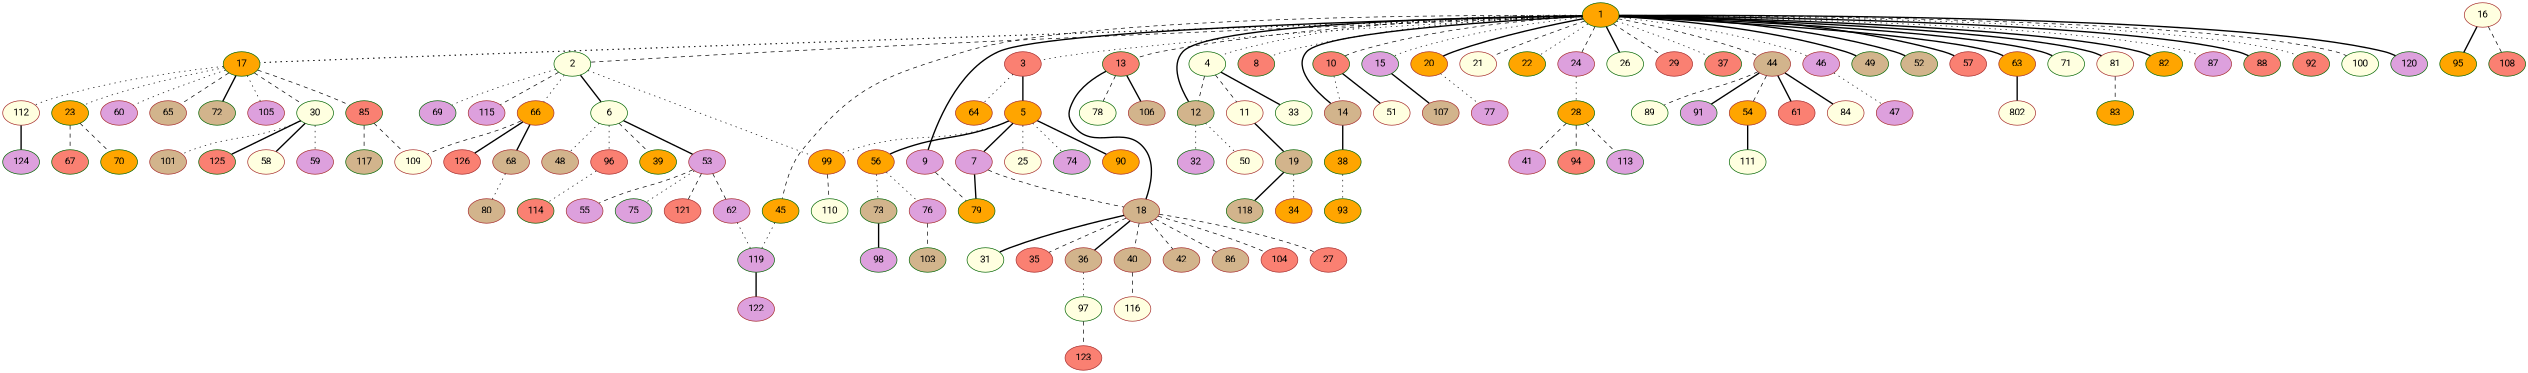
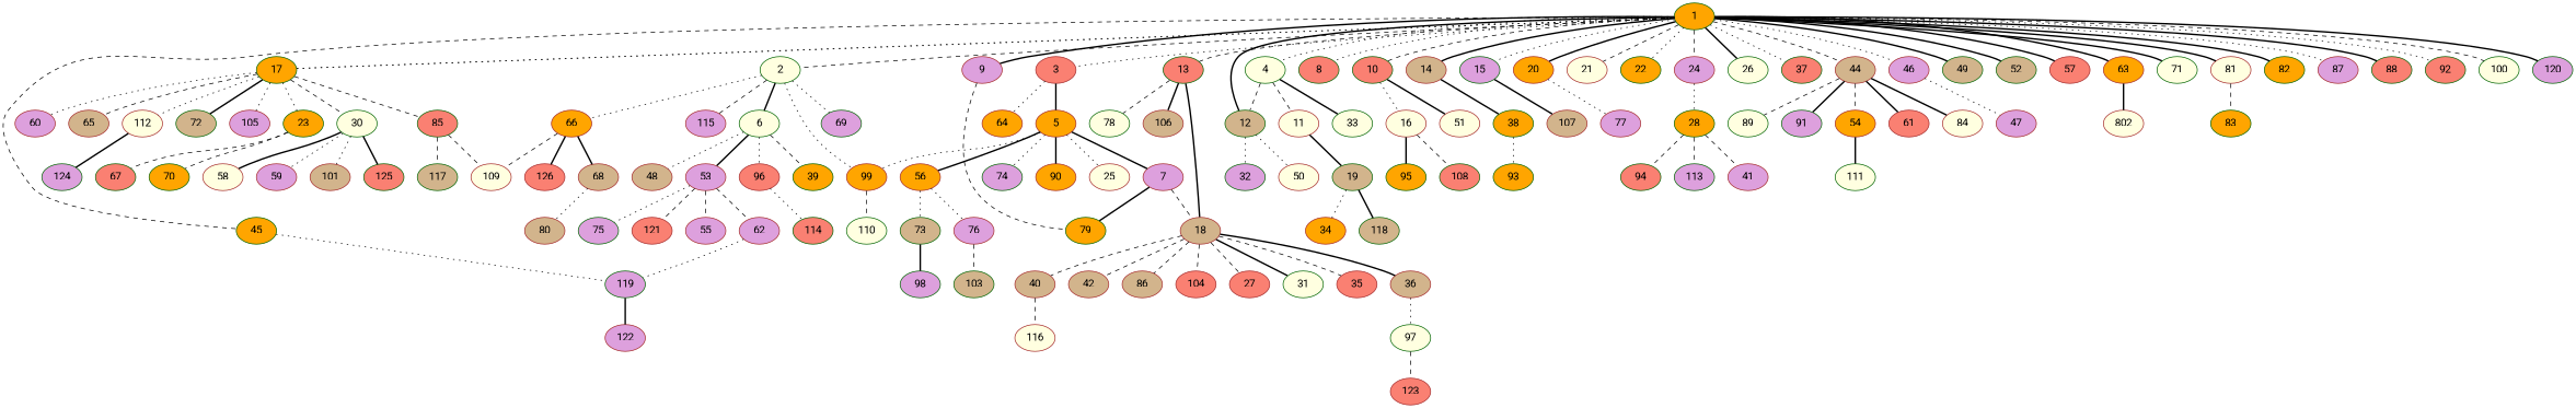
  graph {
    fontname=Roboto
    node [color=brown fillcolor=plum fontname=Roboto style=filled]
    edge [fontname=Roboto style=bold]
    1 [color=darkgreen fillcolor=orange]
    2 [color=darkgreen fillcolor=lightyellow]
    3 [fillcolor=salmon]
    4 [color=darkgreen fillcolor=lightyellow]
    8 [color=darkgreen fillcolor=salmon]
    9
    10 [color=darkgreen fillcolor=salmon]
    12 [color=darkgreen fillcolor=tan]
    13 [color=darkgreen fillcolor=salmon]
    14 [fillcolor=tan]
    15 [color=darkgreen]
    17 [color=darkgreen fillcolor=orange]
    20 [fillcolor=orange]
    21 [fillcolor=lightyellow]
    22 [color=darkgreen fillcolor=orange]
    24
    26 [color=darkgreen fillcolor=lightyellow]
-   29 [fillcolor=salmon]
    37 [color=darkgreen fillcolor=salmon]
    44 [fillcolor=tan]
    45 [color=darkgreen fillcolor=orange]
    46
    49 [color=darkgreen fillcolor=tan]
    52 [color=darkgreen fillcolor=tan]
    57 [fillcolor=salmon]
    63 [fillcolor=orange]
    71 [color=darkgreen fillcolor=lightyellow]
    81 [fillcolor=lightyellow]
    82 [color=darkgreen fillcolor=orange]
    87
    88 [color=darkgreen fillcolor=salmon]
    92 [color=darkgreen fillcolor=salmon]
    100 [color=darkgreen fillcolor=lightyellow]
    120 [color=darkgreen]
    6 [color=darkgreen fillcolor=lightyellow]
    66 [fillcolor=orange]
    69 [color=darkgreen]
    99 [fillcolor=orange]
    115
    5 [fillcolor=orange]
    64 [fillcolor=orange]
    11 [fillcolor=lightyellow]
    33 [color=darkgreen fillcolor=lightyellow]
    79 [color=darkgreen fillcolor=orange]
    16 [fillcolor=lightyellow]
    51 [fillcolor=lightyellow]
    32 [color=darkgreen]
    50 [fillcolor=lightyellow]
    18 [fillcolor=tan]
    78 [color=darkgreen fillcolor=lightyellow]
    106 [fillcolor=tan]
    38 [color=darkgreen fillcolor=orange]
    107 [fillcolor=tan]
    23 [color=darkgreen fillcolor=orange]
    30 [color=darkgreen fillcolor=lightyellow]
    60
    65 [fillcolor=tan]
    72 [color=darkgreen fillcolor=tan]
    85 [color=darkgreen fillcolor=salmon]
    105
    112 [fillcolor=lightyellow]
    77
    28 [color=darkgreen fillcolor=orange]
    54 [fillcolor=orange]
    61 [fillcolor=salmon]
    84 [fillcolor=lightyellow]
    89 [color=darkgreen fillcolor=lightyellow]
    91 [color=darkgreen]
    119 [color=darkgreen]
    47
    n71 [fillcolor=lightyellow label=802]
    83 [color=darkgreen fillcolor=orange]
    39 [color=darkgreen fillcolor=orange]
    48 [fillcolor=tan]
    53
    96 [fillcolor=salmon]
    68 [fillcolor=tan]
    109 [fillcolor=lightyellow]
    126 [fillcolor=salmon]
    110 [color=darkgreen fillcolor=lightyellow]
    7
    25 [fillcolor=lightyellow]
    56 [fillcolor=orange]
    74 [color=darkgreen]
    90 [fillcolor=orange]
    19 [color=darkgreen fillcolor=tan]
    73 [color=darkgreen fillcolor=tan]
    76
    55
    62
    75 [color=darkgreen]
    121 [fillcolor=salmon]
    114 [color=darkgreen fillcolor=salmon]
    27 [fillcolor=salmon]
    31 [color=darkgreen fillcolor=lightyellow]
    35 [fillcolor=salmon]
    36 [fillcolor=tan]
    40 [fillcolor=tan]
    42 [fillcolor=tan]
    86 [fillcolor=tan]
    104 [fillcolor=salmon]
    95 [color=darkgreen fillcolor=orange]
    108 [color=darkgreen fillcolor=salmon]
    34 [fillcolor=orange]
    118 [color=darkgreen fillcolor=tan]
    93 [color=darkgreen fillcolor=orange]
    67 [color=darkgreen fillcolor=salmon]
    70 [color=darkgreen fillcolor=orange]
    58 [fillcolor=lightyellow]
    59
    101 [fillcolor=tan]
    125 [color=darkgreen fillcolor=salmon]
    117 [color=darkgreen fillcolor=tan]
    124 [color=darkgreen]
    97 [color=darkgreen fillcolor=lightyellow]
    116 [fillcolor=lightyellow]
    41
    94 [color=darkgreen fillcolor=salmon]
    113 [color=darkgreen]
    123 [fillcolor=salmon]
    111 [color=darkgreen fillcolor=lightyellow]
    122
    98 [color=darkgreen]
    103 [color=darkgreen fillcolor=tan]
    80 [fillcolor=tan]
    1 -- 2 [style=dashed]
    1 -- 3 [style=dotted]
    1 -- 4 [style=dotted]
    1 -- 8 [style=dotted]
    1 -- 9
    1 -- 10 [style=dashed]
    1 -- 12
    1 -- 13 [style=dashed]
    1 -- 14
    1 -- 15 [style=dotted]
    1 -- 17 [style=dotted]
    1 -- 17 [style=dotted]
    1 -- 20
    1 -- 21 [style=dashed]
    1 -- 22 [style=dotted]
    1 -- 24 [style=dashed]
    1 -- 26
-   1 -- 29 [style=dashed]
    1 -- 37 [style=dotted]
    1 -- 44 [style=dashed]
    1 -- 45 [style=dashed]
    1 -- 46 [style=dotted]
    1 -- 49
    1 -- 52
    1 -- 57
    1 -- 63
    1 -- 71
    1 -- 81
    1 -- 82
    1 -- 87 [style=dotted]
    1 -- 88
    1 -- 92 [style=dotted]
    1 -- 100 [style=dashed]
    1 -- 120
    2 -- 6
    2 -- 66 [style=dotted]
    2 -- 69 [style=dotted]
    2 -- 99 [style=dotted]
    2 -- 115 [style=dashed]
    3 -- 5
    3 -- 64 [style=dotted]
    4 -- 12 [style=dashed]
    4 -- 11 [style=dashed]
    4 -- 33
    9 -- 79 [style=dashed]
-   10 -- 14 [style=dotted]
+   10 -- 16 [style=dotted]
    10 -- 51
    12 -- 32 [style=dotted]
    12 -- 50 [style=dotted]
    13 -- 18
    13 -- 78 [style=dashed]
    13 -- 106
    14 -- 38
    15 -- 107
    17 -- 23 [style=dotted]
    17 -- 30 [style=dashed]
    17 -- 60 [style=dotted]
    17 -- 65 [style=dashed]
    17 -- 72
    17 -- 85 [style=dashed]
    17 -- 105 [style=dotted]
    17 -- 112 [style=dotted]
    20 -- 77 [style=dotted]
    24 -- 28 [style=dotted]
    44 -- 54 [style=dashed]
    44 -- 61
    44 -- 84
    44 -- 89 [style=dashed]
    44 -- 91
    45 -- 119 [style=dotted]
    46 -- 47 [style=dotted]
    63 -- n71
    81 -- 83 [style=dashed]
    6 -- 39 [style=dashed]
    6 -- 48 [style=dotted]
    6 -- 53
    6 -- 96 [style=dotted]
    66 -- 68
    66 -- 109 [style=dashed]
    66 -- 126
    99 -- 110 [style=dashed]
    5 -- 99 [style=dotted]
    5 -- 7
    5 -- 25 [style=dotted]
    5 -- 56
    5 -- 74 [style=dotted]
    5 -- 90
    11 -- 19
    16 -- 95
    16 -- 108 [style=dashed]
    18 -- 27 [style=dashed]
    18 -- 31
    18 -- 35 [style=dashed]
    18 -- 36
    18 -- 40 [style=dashed]
    18 -- 42 [style=dashed]
    18 -- 86 [style=dashed]
    18 -- 104 [style=dashed]
    38 -- 93 [style=dotted]
    23 -- 67 [style=dashed]
    23 -- 70 [style=dashed]
    30 -- 58
    30 -- 59 [style=dotted]
    30 -- 101 [style=dotted]
    30 -- 125
    85 -- 109 [style=dashed]
    85 -- 117 [style=dashed]
    112 -- 124
    28 -- 41 [style=dashed]
    28 -- 94 [style=dashed]
    28 -- 113 [style=dashed]
    54 -- 111
    119 -- 122
    53 -- 55 [style=dashed]
    53 -- 62 [style=dashed]
    53 -- 75 [style=dotted]
    53 -- 121 [style=dashed]
    96 -- 114 [style=dotted]
    68 -- 80 [style=dotted]
    7 -- 79
    7 -- 18 [style=dashed]
    56 -- 73 [style=dotted]
    56 -- 76 [style=dotted]
    19 -- 34 [style=dotted]
    19 -- 118
    73 -- 98
    76 -- 103 [style=dashed]
    62 -- 119 [style=dotted]
    36 -- 97 [style=dotted]
    40 -- 116 [style=dashed]
    97 -- 123 [style=dashed]
  }
